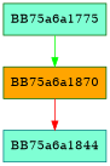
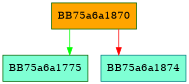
  digraph {
    splines=ortho
    node [color=darkgreen fillcolor=aquamarine shape=box style=filled]
    BB75a6a1870 [fillcolor=orange]
    n2 [label=BB75a6a1775]
-   BB75a6a1874 [color=teal label=BB75a6a1844]
-   n2 -> BB75a6a1870 [color=green]
+   BB75a6a1874 [color=teal]
+   BB75a6a1870 -> n2 [color=green]
    BB75a6a1870 -> BB75a6a1874 [color=red]
  }
